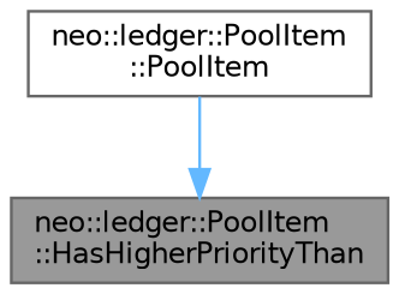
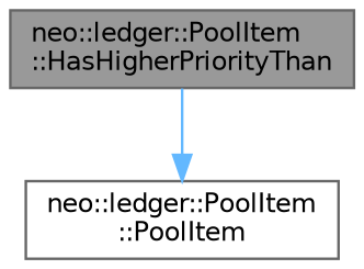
  digraph {
    rankdir=TB
    node [fontname=Helvetica fontsize=10 shape=box style=filled]
    n1 [color=gray40 fillcolor=grey60 fontcolor=black height=0.2 label="neo::ledger::PoolItem\l::HasHigherPriorityThan" width=0.4]
    n2 [color=grey40 fillcolor=white height=0.2 label="neo::ledger::PoolItem\l::PoolItem" width=0.4]
-   n2 -> n1 [color=steelblue1 fontname=Helvetica fontsize=10 labelfontname=Helvetica labelfontsize=10 style=solid]
+   n1 -> n2 [color=steelblue1 fontname=Helvetica fontsize=10 labelfontname=Helvetica labelfontsize=10 style=solid]
  }
